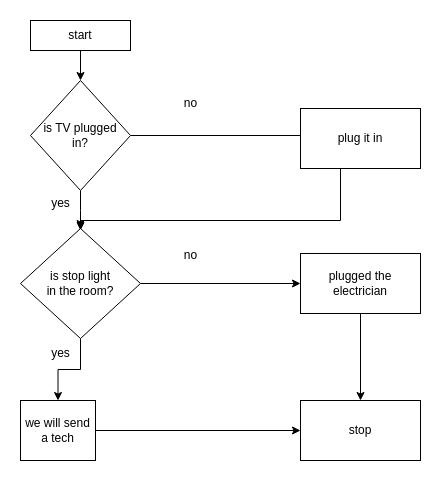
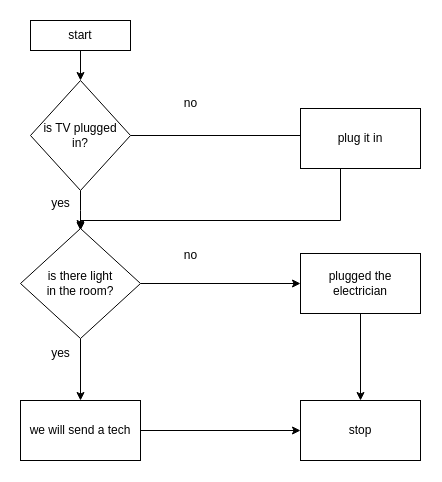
  <mxCell id="0" />
  <mxCell id="1" parent="0" />
  <mxCell id="2" value="start" style="rounded=0;whiteSpace=wrap;html=1;" vertex="1" parent="1"><mxGeometry x="30" y="20" width="100" height="30" as="geometry" /></mxCell>
  <mxCell id="3" value="" style="endArrow=classic;html=1;rounded=0;" edge="1" parent="1" target="6"><mxGeometry width="50" height="50" relative="1" as="geometry"><mxPoint x="80" y="50" as="sourcePoint" /><mxPoint x="80" y="90" as="targetPoint" /></mxGeometry></mxCell>
  <mxCell id="4" value="" style="edgeStyle=orthogonalEdgeStyle;rounded=0;orthogonalLoop=1;jettySize=auto;html=1;entryX=0;entryY=0.75;entryDx=0;entryDy=0;" edge="1" parent="1" source="6" target="11"><mxGeometry relative="1" as="geometry"><mxPoint x="280" y="170" as="targetPoint" /><Array as="points"><mxPoint x="310" y="135" /></Array></mxGeometry></mxCell>
  <mxCell id="5" value="" style="edgeStyle=orthogonalEdgeStyle;rounded=0;orthogonalLoop=1;jettySize=auto;html=1;" edge="1" parent="1" source="6"><mxGeometry relative="1" as="geometry"><mxPoint x="80" y="230" as="targetPoint" /></mxGeometry></mxCell>
  <mxCell id="6" value="is TV plugged&lt;br&gt;in?" style="rhombus;whiteSpace=wrap;html=1;" vertex="1" parent="1"><mxGeometry x="30" y="80" width="100" height="110" as="geometry" /></mxCell>
  <mxCell id="7" value="" style="edgeStyle=orthogonalEdgeStyle;rounded=0;orthogonalLoop=1;jettySize=auto;html=1;" edge="1" parent="1" source="9" target="13"><mxGeometry relative="1" as="geometry" /></mxCell>
  <mxCell id="8" value="" style="edgeStyle=orthogonalEdgeStyle;rounded=0;orthogonalLoop=1;jettySize=auto;html=1;" edge="1" parent="1" source="9" target="15"><mxGeometry relative="1" as="geometry" /></mxCell>
- <mxCell id="9" value="is stop light&lt;br&gt;in the room?" style="rhombus;whiteSpace=wrap;html=1;" vertex="1" parent="1"><mxGeometry x="20" y="228" width="120" height="110" as="geometry" /></mxCell>
+ <mxCell id="9" value="is there light&lt;br&gt;in the room?" style="rhombus;whiteSpace=wrap;html=1;" vertex="1" parent="1"><mxGeometry x="20" y="228" width="120" height="110" as="geometry" /></mxCell>
  <mxCell id="10" value="" style="edgeStyle=orthogonalEdgeStyle;rounded=0;orthogonalLoop=1;jettySize=auto;html=1;entryX=0.5;entryY=0;entryDx=0;entryDy=0;" edge="1" parent="1" source="11" target="9"><mxGeometry relative="1" as="geometry"><mxPoint x="340" y="291.203" as="targetPoint" /><Array as="points"><mxPoint x="340" y="220" /><mxPoint x="80" y="220" /></Array></mxGeometry></mxCell>
  <mxCell id="11" value="plug it in" style="rounded=0;whiteSpace=wrap;html=1;" vertex="1" parent="1"><mxGeometry x="300" y="108" width="120" height="60" as="geometry" /></mxCell>
  <mxCell id="12" value="" style="edgeStyle=orthogonalEdgeStyle;rounded=0;orthogonalLoop=1;jettySize=auto;html=1;" edge="1" parent="1" source="13" target="16"><mxGeometry relative="1" as="geometry" /></mxCell>
  <mxCell id="13" value="plugged the electrician" style="whiteSpace=wrap;html=1;" vertex="1" parent="1"><mxGeometry x="300" y="253" width="120" height="60" as="geometry" /></mxCell>
  <mxCell id="14" value="" style="edgeStyle=orthogonalEdgeStyle;rounded=0;orthogonalLoop=1;jettySize=auto;html=1;" edge="1" parent="1" source="15" target="16"><mxGeometry relative="1" as="geometry" /></mxCell>
- <mxCell id="15" value="we will send a tech" style="whiteSpace=wrap;html=1;" vertex="1" parent="1"><mxGeometry x="20" y="400" width="75" height="60" as="geometry" /></mxCell>
+ <mxCell id="15" value="we will send a tech" style="whiteSpace=wrap;html=1;" vertex="1" parent="1"><mxGeometry x="20" y="400" width="120" height="60" as="geometry" /></mxCell>
  <mxCell id="16" value="stop" style="whiteSpace=wrap;html=1;" vertex="1" parent="1"><mxGeometry x="300" y="400" width="120" height="60" as="geometry" /></mxCell>
  <mxCell id="17" value="no" style="text;html=1;align=center;verticalAlign=middle;resizable=0;points=[];autosize=1;strokeColor=none;fillColor=none;" vertex="1" parent="1"><mxGeometry x="170" y="88" width="40" height="30" as="geometry" /></mxCell>
  <mxCell id="18" value="yes" style="text;html=1;align=center;verticalAlign=middle;resizable=0;points=[];autosize=1;strokeColor=none;fillColor=none;" vertex="1" parent="1"><mxGeometry x="40" y="188" width="40" height="30" as="geometry" /></mxCell>
  <mxCell id="19" value="no" style="text;html=1;align=center;verticalAlign=middle;resizable=0;points=[];autosize=1;strokeColor=none;fillColor=none;" vertex="1" parent="1"><mxGeometry x="170" y="240" width="40" height="30" as="geometry" /></mxCell>
  <mxCell id="20" value="yes" style="text;html=1;align=center;verticalAlign=middle;resizable=0;points=[];autosize=1;strokeColor=none;fillColor=none;" vertex="1" parent="1"><mxGeometry x="40" y="338" width="40" height="30" as="geometry" /></mxCell>
